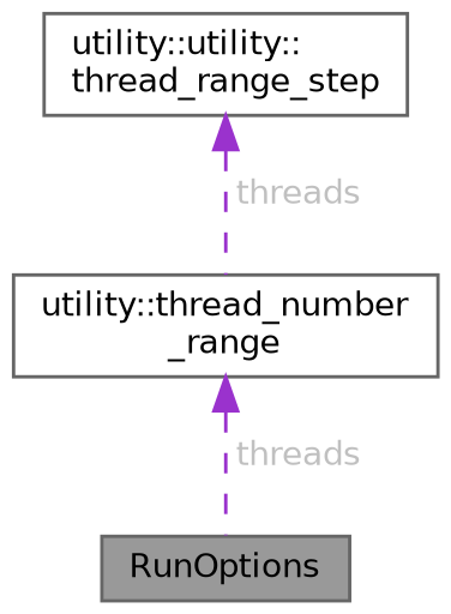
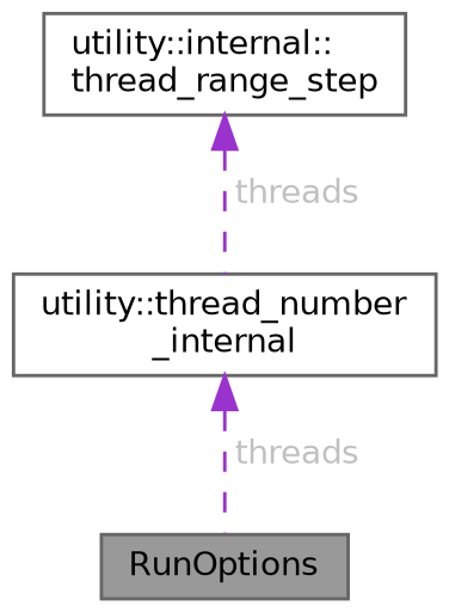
  digraph {
    node [color=gray40 fillcolor=white fontname=Helvetica fontsize=10 shape=box style=filled]
    edge [color=darkorchid3 dir=back fontcolor=grey fontname=Helvetica fontsize=10 labelfontname=Helvetica labelfontsize=10 style=dashed]
    n1 [fillcolor=grey60 fontcolor=black height=0.2 label=RunOptions width=0.4]
-   n2 [height=0.2 label="utility::thread_number\l_range" width=0.4]
-   n3 [height=0.2 label="utility::utility::\lthread_range_step" width=0.4]
+   n2 [height=0.2 label="utility::thread_number\l_internal" width=0.4]
+   n3 [height=0.2 label="utility::internal::\lthread_range_step" width=0.4]
    n2 -> n1 [label=" threads"]
    n3 -> n2 [label=" threads"]
  }
